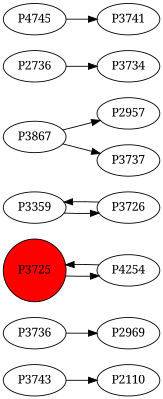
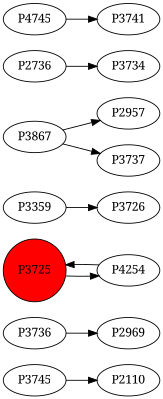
  digraph {
    fontname="Noto Serif"
    rankdir=LR
    node [fontname="Noto Serif"]
    edge [fontname="Noto Serif"]
-   P3745 [label=P3743]
+   P3745
    P2110
    P3736
    P2969
    P3725 [fillcolor=red shape=circle style=filled]
    P4254
    P3359
    P3726
    P3867
    P2957
    P3737
    P2736
    P3734
    P4745
    P3741
    P3745 -> P2110
    P3736 -> P2969
    P3725 -> P4254
    P4254 -> P3725
    P3359 -> P3726
-   P3726 -> P3359
    P3867 -> P2957
    P3867 -> P3737
    P2736 -> P3734
    P4745 -> P3741
  }
